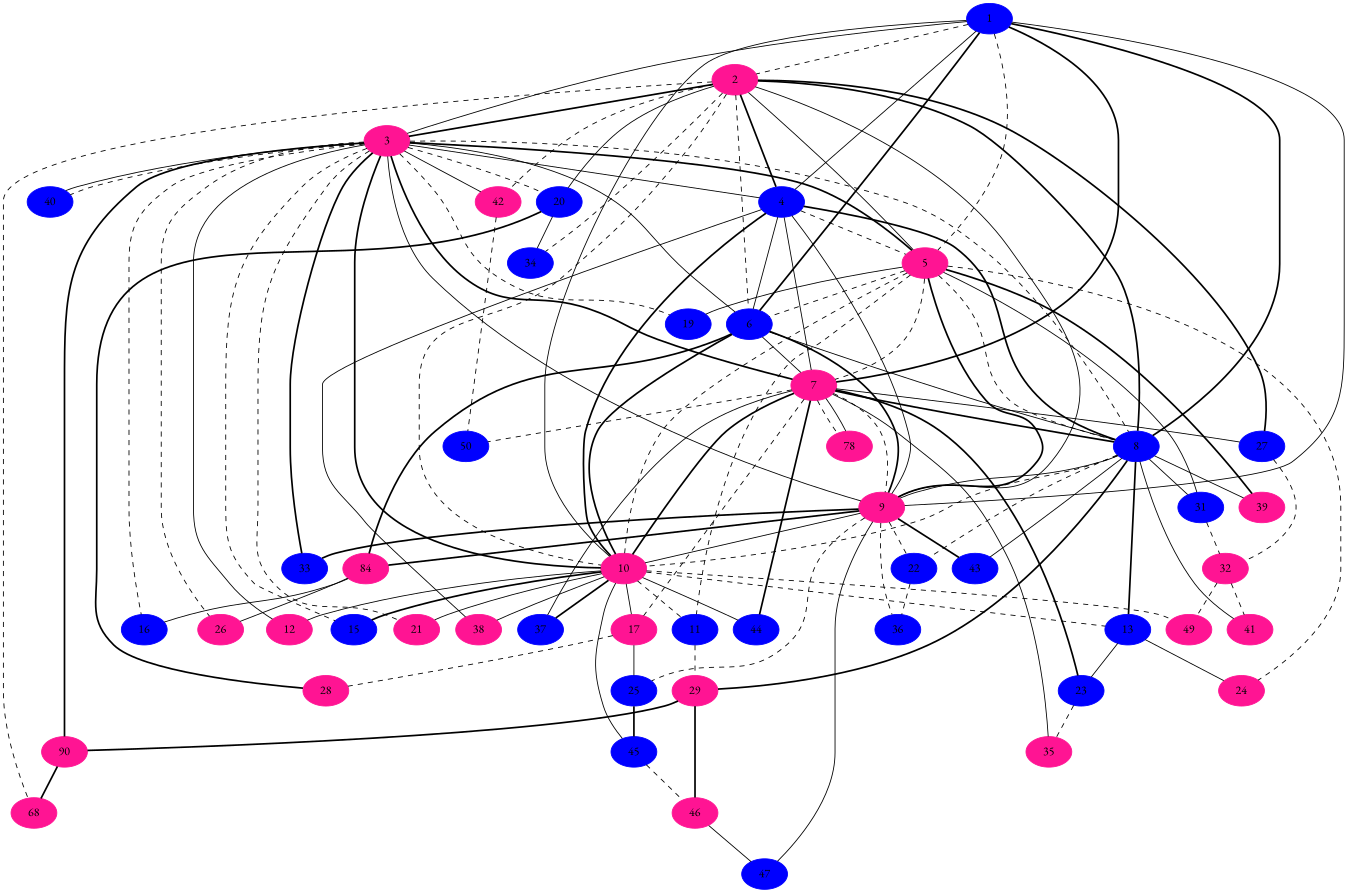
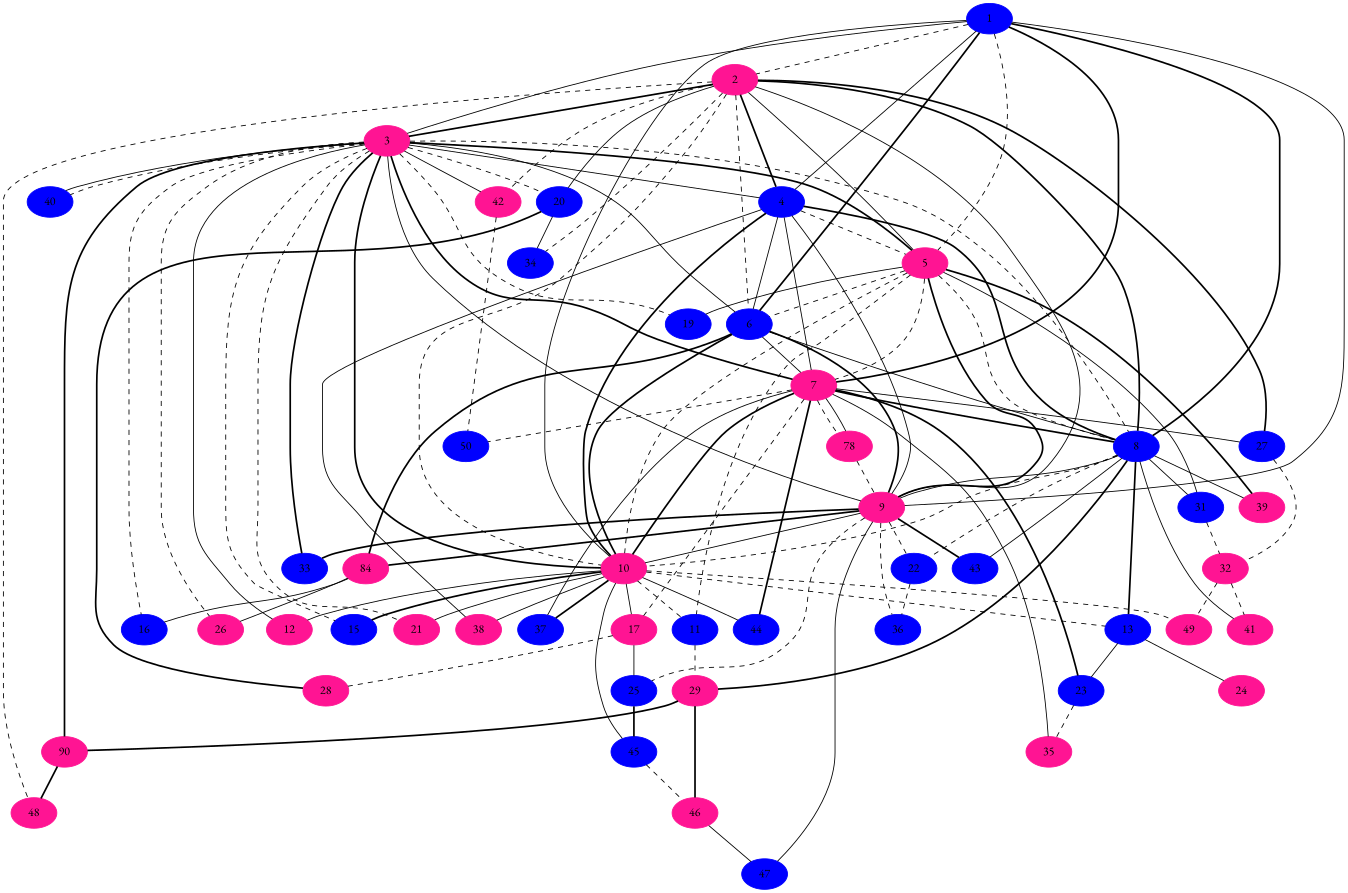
  graph {
    fontname="EB Garamond"
    node [color=deeppink fontname="EB Garamond" style=filled]
    edge [fontname="EB Garamond" style=solid]
    2
    1 [color=blue]
    3
    4 [color=blue]
    5
    6 [color=blue]
    7
    8 [color=blue]
    9
    10
    20 [color=blue]
    27 [color=blue]
    34 [color=blue]
    42
-   48 [label=68]
+   48
    12
    15 [color=blue]
    16 [color=blue]
    19 [color=blue]
    21
    26
    n22 [label=90]
    33 [color=blue]
    40 [color=blue]
    38
    11 [color=blue]
    24
    31 [color=blue]
    39
    n30 [label=84]
    17
    n32 [label=78]
    23 [color=blue]
    35
    37 [color=blue]
    44 [color=blue]
    50 [color=blue]
    13 [color=blue]
    22 [color=blue]
    29
    41
    43 [color=blue]
    25 [color=blue]
    36 [color=blue]
    47 [color=blue]
    45 [color=blue]
    49
    28
    32
    46
    2 -- 3 [style=bold]
    2 -- 4 [style=bold]
    2 -- 5
    2 -- 6 [style=dashed]
    2 -- 8 [style=bold]
    2 -- 9
    2 -- 10 [style=dashed]
    2 -- 20
    2 -- 27 [style=bold]
    2 -- 34 [style=dashed]
    2 -- 42 [style=dashed]
    2 -- 48 [style=dashed]
    1 -- 2 [style=dashed]
    1 -- 3
    1 -- 4
    1 -- 5 [style=dashed]
    1 -- 6 [style=bold]
    1 -- 7 [style=bold]
    1 -- 8 [style=bold]
    1 -- 9
    1 -- 10
    3 -- 4
    3 -- 5 [style=bold]
    3 -- 6
    3 -- 7 [style=bold]
    3 -- 8 [style=dashed]
    3 -- 9
    3 -- 10 [style=bold]
    3 -- 20 [style=dashed]
    3 -- 42
    3 -- 12
    3 -- 15 [style=dashed]
    3 -- 16 [style=dashed]
    3 -- 19 [style=dashed]
    3 -- 21 [style=dashed]
    3 -- 26 [style=dashed]
    3 -- n22 [style=bold]
    3 -- 33 [style=bold]
    3 -- 40
    3 -- 40 [style=dashed]
    4 -- 5 [style=dashed]
    4 -- 6
    4 -- 7
    4 -- 8 [style=bold]
    4 -- 9
    4 -- 10 [style=bold]
    4 -- 38
    5 -- 6 [style=dashed]
    5 -- 7 [style=dashed]
    5 -- 8 [style=dashed]
    5 -- 9 [style=bold]
    5 -- 10 [style=dashed]
    5 -- 19
    5 -- 11 [style=dashed]
-   5 -- 24 [style=dashed]
    5 -- 31
    5 -- 39 [style=bold]
    6 -- 7
    6 -- 8
    6 -- 9 [style=bold]
    6 -- 10 [style=bold]
    6 -- n30 [style=bold]
    7 -- 8 [style=bold]
-   7 -- 9 [style=dashed]
+   n32 -- 9 [style=dashed]
    7 -- 10 [style=bold]
    7 -- 27
    7 -- 17 [style=dashed]
    7 -- n32 [style=dashed]
    7 -- n32
    7 -- 23 [style=bold]
    7 -- 35
    7 -- 37
    7 -- 44 [style=bold]
    7 -- 50 [style=dashed]
    8 -- 9
    8 -- 10 [style=dashed]
    8 -- 31
    8 -- 39
    8 -- 13 [style=bold]
    8 -- 22 [style=dashed]
    8 -- 29 [style=bold]
    8 -- 41
    8 -- 43
    9 -- 10
    9 -- 33 [style=bold]
    9 -- n30 [style=bold]
    9 -- 22 [style=dashed]
    9 -- 43 [style=bold]
    9 -- 25 [style=dashed]
    9 -- 36 [style=dashed]
    9 -- 47
    10 -- 12
    10 -- 15 [style=bold]
    10 -- 21
    10 -- 38
    10 -- 11 [style=dashed]
    10 -- 17
    10 -- 37 [style=bold]
    10 -- 44
    10 -- 13 [style=dashed]
    10 -- 45
    10 -- 49 [style=dashed]
    20 -- 34
    20 -- 28 [style=bold]
    27 -- 32 [style=dashed]
    42 -- 50 [style=dashed]
    n22 -- 48 [style=bold]
    11 -- 29 [style=dashed]
    31 -- 32 [style=dashed]
    n30 -- 16
    n30 -- 26
    17 -- 25
    17 -- 28 [style=dashed]
    23 -- 35 [style=dashed]
    13 -- 24
    13 -- 23
    22 -- 36 [style=dashed]
    29 -- n22 [style=bold]
    29 -- 46 [style=bold]
    25 -- 45 [style=bold]
    45 -- 46 [style=dashed]
    32 -- 41 [style=dashed]
    32 -- 49 [style=dashed]
    46 -- 47
  }
